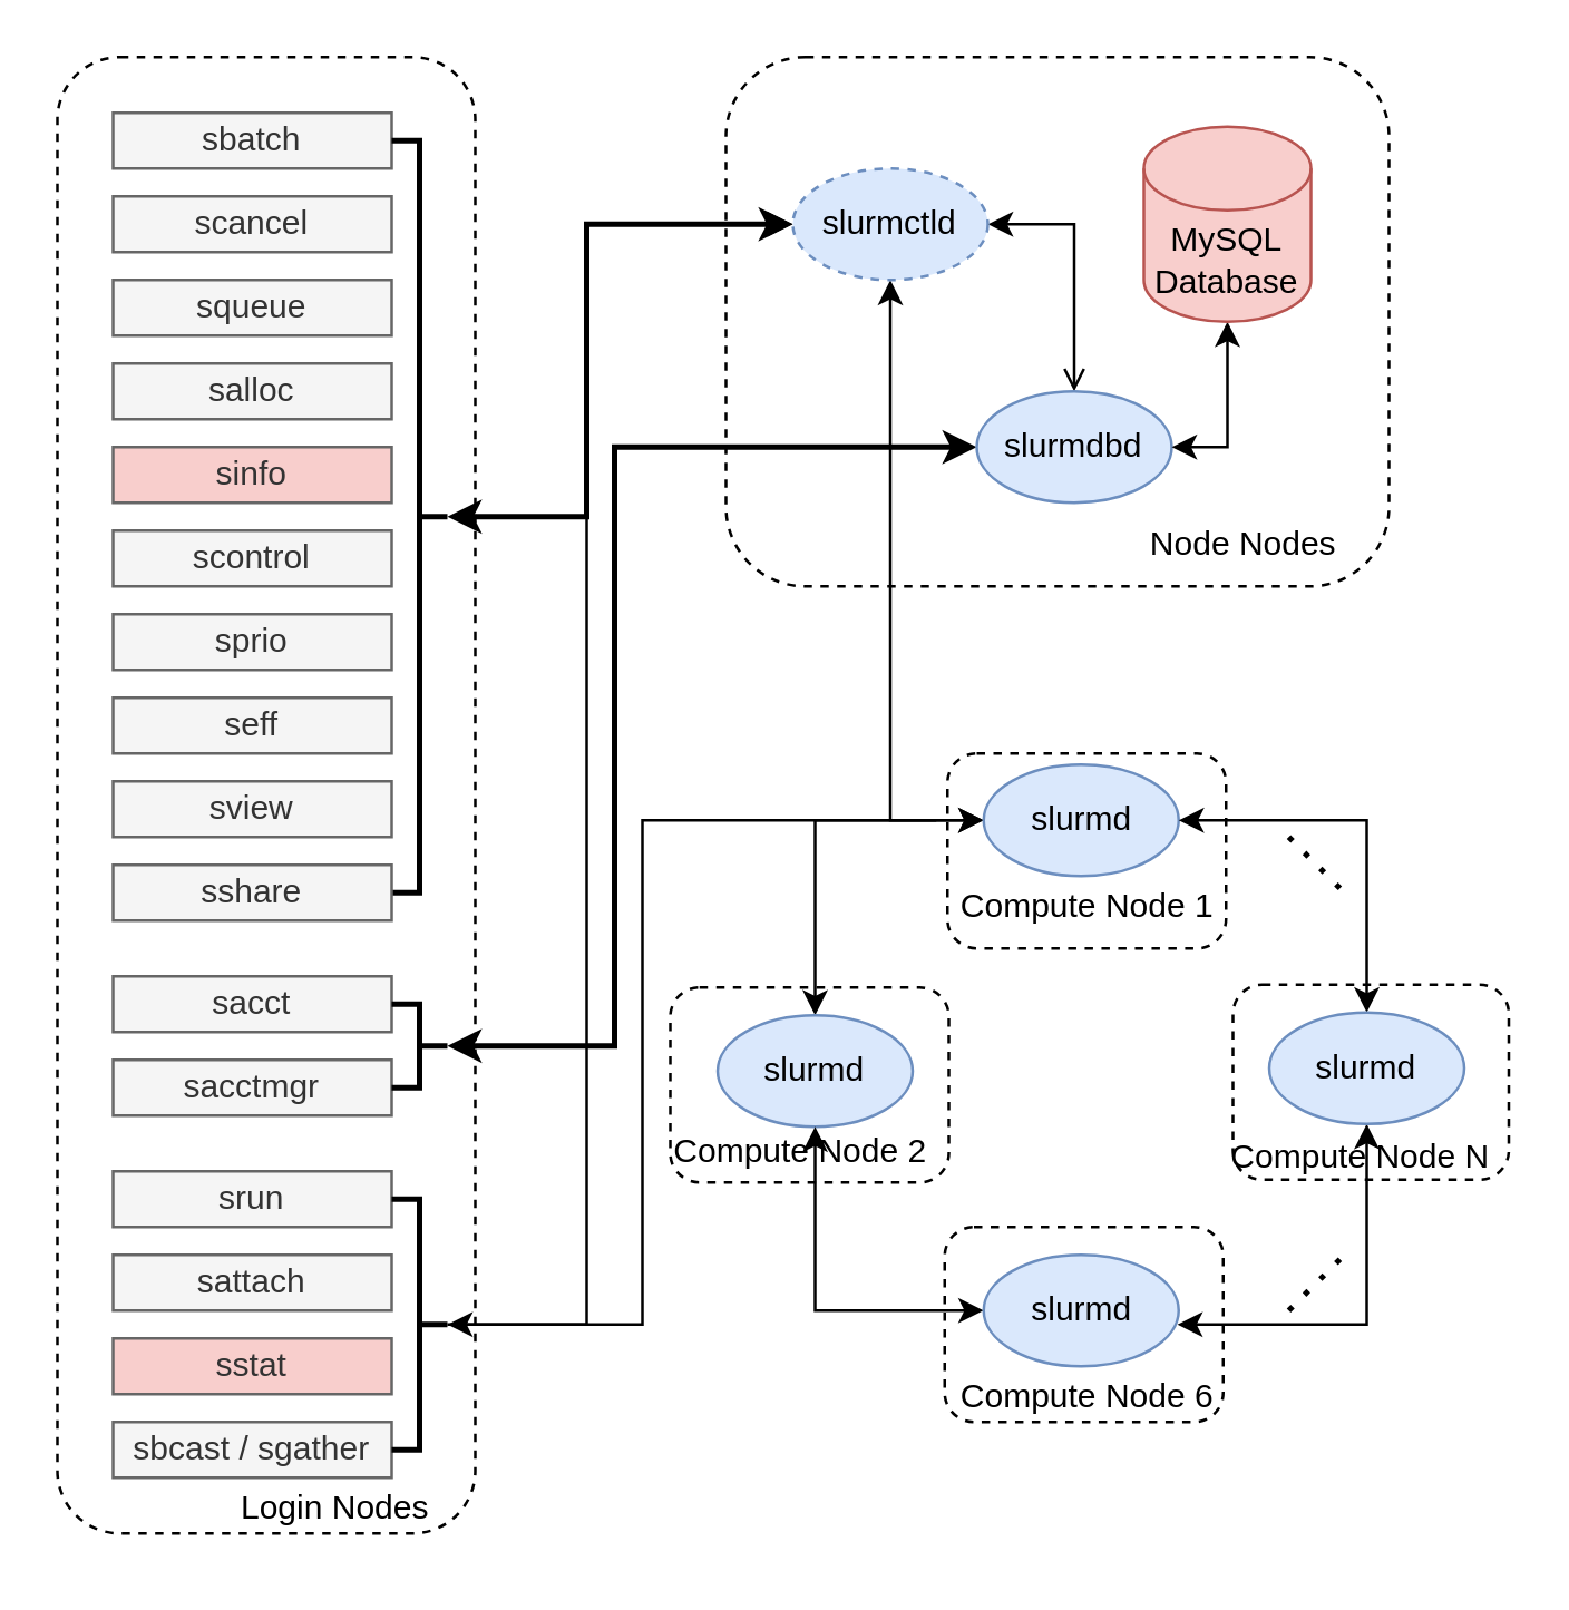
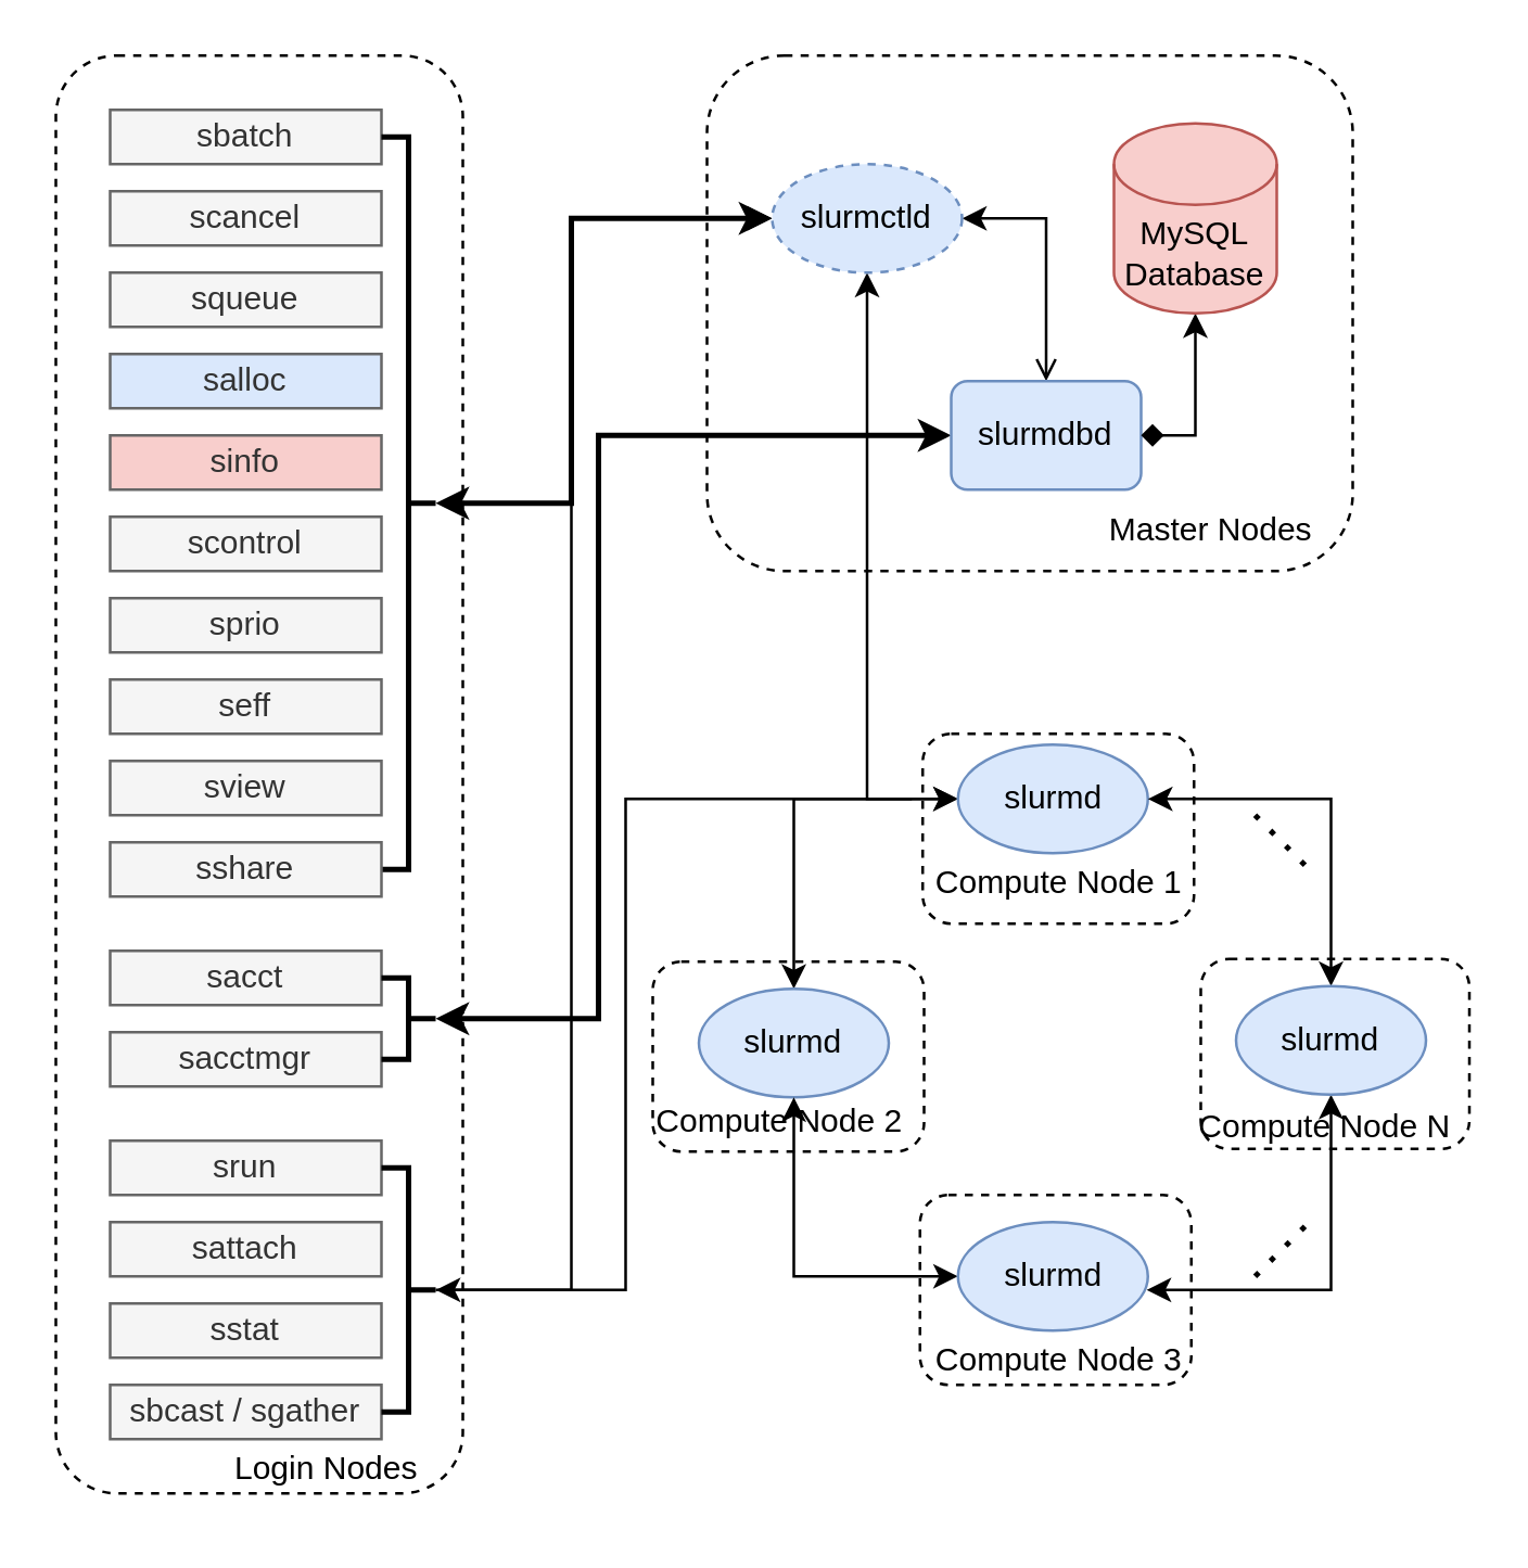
  <mxCell id="0" />
  <mxCell id="1" parent="0" />
  <mxCell id="2" value="" style="rounded=1;whiteSpace=wrap;html=1;dashed=1;" parent="1" vertex="1"><mxGeometry x="442" y="353" width="99" height="70" as="geometry" /></mxCell>
  <mxCell id="3" value="" style="rounded=1;whiteSpace=wrap;html=1;dashed=1;" parent="1" vertex="1"><mxGeometry x="338.5" y="440" width="100" height="70" as="geometry" /></mxCell>
  <mxCell id="4" value="" style="rounded=1;whiteSpace=wrap;html=1;dashed=1;" parent="1" vertex="1"><mxGeometry x="240" y="354" width="100" height="70" as="geometry" /></mxCell>
  <mxCell id="5" value="" style="rounded=1;whiteSpace=wrap;html=1;dashed=1;" parent="1" vertex="1"><mxGeometry x="339.5" y="270" width="100" height="70" as="geometry" /></mxCell>
  <mxCell id="6" value="" style="rounded=1;whiteSpace=wrap;html=1;dashed=1;" parent="1" vertex="1"><mxGeometry x="260" y="20" width="238" height="190" as="geometry" /></mxCell>
  <mxCell id="7" value="" style="rounded=1;whiteSpace=wrap;html=1;dashed=1;" parent="1" vertex="1"><mxGeometry x="20" y="20" width="150" height="530" as="geometry" /></mxCell>
  <mxCell id="8" value="sbcast / sgather" style="rounded=0;whiteSpace=wrap;html=1;fillColor=#f5f5f5;strokeColor=#666666;fontColor=#333333;" parent="1" vertex="1"><mxGeometry x="40" y="510" width="100" height="20" as="geometry" /></mxCell>
- <mxCell id="9" value="sstat" style="rounded=0;whiteSpace=wrap;html=1;fillColor=#f8cecc;strokeColor=#666666;fontColor=#333333;" parent="1" vertex="1"><mxGeometry x="40" y="480" width="100" height="20" as="geometry" /></mxCell>
+ <mxCell id="9" value="sstat" style="rounded=0;whiteSpace=wrap;html=1;fillColor=#f5f5f5;strokeColor=#666666;fontColor=#333333;" parent="1" vertex="1"><mxGeometry x="40" y="480" width="100" height="20" as="geometry" /></mxCell>
  <mxCell id="10" value="sattach" style="rounded=0;whiteSpace=wrap;html=1;fillColor=#f5f5f5;strokeColor=#666666;fontColor=#333333;" parent="1" vertex="1"><mxGeometry x="40" y="450" width="100" height="20" as="geometry" /></mxCell>
  <mxCell id="11" value="srun" style="rounded=0;whiteSpace=wrap;html=1;fillColor=#f5f5f5;strokeColor=#666666;fontColor=#333333;" parent="1" vertex="1"><mxGeometry x="40" y="420" width="100" height="20" as="geometry" /></mxCell>
  <mxCell id="12" value="sacctmgr" style="rounded=0;whiteSpace=wrap;html=1;fillColor=#f5f5f5;strokeColor=#666666;fontColor=#333333;" parent="1" vertex="1"><mxGeometry x="40" y="380" width="100" height="20" as="geometry" /></mxCell>
  <mxCell id="13" value="sacct" style="rounded=0;whiteSpace=wrap;html=1;fillColor=#f5f5f5;strokeColor=#666666;fontColor=#333333;" parent="1" vertex="1"><mxGeometry x="40" y="350" width="100" height="20" as="geometry" /></mxCell>
  <mxCell id="14" value="sview" style="rounded=0;whiteSpace=wrap;html=1;fillColor=#f5f5f5;strokeColor=#666666;fontColor=#333333;" parent="1" vertex="1"><mxGeometry x="40" y="280" width="100" height="20" as="geometry" /></mxCell>
  <mxCell id="15" value="seff" style="rounded=0;whiteSpace=wrap;html=1;fillColor=#f5f5f5;strokeColor=#666666;fontColor=#333333;" parent="1" vertex="1"><mxGeometry x="40" y="250" width="100" height="20" as="geometry" /></mxCell>
  <mxCell id="16" value="sprio" style="rounded=0;whiteSpace=wrap;html=1;fillColor=#f5f5f5;strokeColor=#666666;fontColor=#333333;" parent="1" vertex="1"><mxGeometry x="40" y="220" width="100" height="20" as="geometry" /></mxCell>
  <mxCell id="17" value="scontrol" style="rounded=0;whiteSpace=wrap;html=1;fillColor=#f5f5f5;strokeColor=#666666;fontColor=#333333;" parent="1" vertex="1"><mxGeometry x="40" y="190" width="100" height="20" as="geometry" /></mxCell>
  <mxCell id="18" value="sinfo" style="rounded=0;whiteSpace=wrap;html=1;fillColor=#f8cecc;strokeColor=#666666;fontColor=#333333;" parent="1" vertex="1"><mxGeometry x="40" y="160" width="100" height="20" as="geometry" /></mxCell>
- <mxCell id="19" value="salloc" style="rounded=0;whiteSpace=wrap;html=1;fillColor=#f5f5f5;strokeColor=#666666;fontColor=#333333;" parent="1" vertex="1"><mxGeometry x="40" y="130" width="100" height="20" as="geometry" /></mxCell>
+ <mxCell id="19" value="salloc" style="rounded=0;whiteSpace=wrap;html=1;fillColor=#dae8fc;strokeColor=#666666;fontColor=#333333;" parent="1" vertex="1"><mxGeometry x="40" y="130" width="100" height="20" as="geometry" /></mxCell>
  <mxCell id="20" value="squeue" style="rounded=0;whiteSpace=wrap;html=1;fillColor=#f5f5f5;strokeColor=#666666;fontColor=#333333;" parent="1" vertex="1"><mxGeometry x="40" y="100" width="100" height="20" as="geometry" /></mxCell>
  <mxCell id="21" value="scancel" style="rounded=0;whiteSpace=wrap;html=1;fillColor=#f5f5f5;strokeColor=#666666;fontColor=#333333;" parent="1" vertex="1"><mxGeometry x="40" y="70" width="100" height="20" as="geometry" /></mxCell>
  <mxCell id="22" value="sbatch" style="rounded=0;whiteSpace=wrap;html=1;fillColor=#f5f5f5;strokeColor=#666666;fontColor=#333333;" parent="1" vertex="1"><mxGeometry x="40" y="40" width="100" height="20" as="geometry" /></mxCell>
  <mxCell id="23" style="edgeStyle=orthogonalEdgeStyle;rounded=0;orthogonalLoop=1;jettySize=auto;html=1;exitX=0;exitY=0.5;exitDx=0;exitDy=0;exitPerimeter=0;entryX=0;entryY=0.5;entryDx=0;entryDy=0;strokeWidth=2;startArrow=classic;startFill=1;" parent="1" source="24" target="33" edge="1"><mxGeometry relative="1" as="geometry"><Array as="points"><mxPoint x="210" y="185" /><mxPoint x="210" y="80" /></Array></mxGeometry></mxCell>
  <mxCell id="24" value="" style="strokeWidth=2;html=1;shape=mxgraph.flowchart.annotation_2;align=left;labelPosition=right;pointerEvents=1;rotation=-180;" parent="1" vertex="1"><mxGeometry x="140" y="50" width="20" height="270" as="geometry" /></mxCell>
  <mxCell id="25" style="edgeStyle=orthogonalEdgeStyle;rounded=0;orthogonalLoop=1;jettySize=auto;html=1;exitX=0;exitY=0.5;exitDx=0;exitDy=0;exitPerimeter=0;entryX=0;entryY=0.5;entryDx=0;entryDy=0;strokeWidth=2;startArrow=classic;startFill=1;" parent="1" source="27" target="34" edge="1"><mxGeometry relative="1" as="geometry"><Array as="points"><mxPoint x="220" y="375" /><mxPoint x="220" y="160" /></Array></mxGeometry></mxCell>
  <mxCell id="26" style="edgeStyle=orthogonalEdgeStyle;rounded=0;orthogonalLoop=1;jettySize=auto;html=1;entryX=0;entryY=0.5;entryDx=0;entryDy=0;strokeWidth=1;endArrow=none;endFill=0;exitX=0;exitY=0.5;exitDx=0;exitDy=0;exitPerimeter=0;" parent="1" source="29" edge="1"><mxGeometry relative="1" as="geometry"><mxPoint x="180" y="400" as="sourcePoint" /><mxPoint x="335.5" y="294" as="targetPoint" /><Array as="points"><mxPoint x="230" y="475" /><mxPoint x="230" y="294" /></Array></mxGeometry></mxCell>
  <mxCell id="27" value="" style="strokeWidth=2;html=1;shape=mxgraph.flowchart.annotation_2;align=left;labelPosition=right;pointerEvents=1;rotation=-180;" parent="1" vertex="1"><mxGeometry x="140" y="360" width="20" height="30" as="geometry" /></mxCell>
  <mxCell id="28" style="edgeStyle=orthogonalEdgeStyle;rounded=0;orthogonalLoop=1;jettySize=auto;html=1;exitX=0;exitY=0.5;exitDx=0;exitDy=0;exitPerimeter=0;entryX=0;entryY=0.5;entryDx=0;entryDy=0;strokeWidth=1;startArrow=classic;startFill=1;" parent="1" source="29" target="33" edge="1"><mxGeometry relative="1" as="geometry"><Array as="points"><mxPoint x="210" y="475" /><mxPoint x="210" y="80" /></Array></mxGeometry></mxCell>
  <mxCell id="29" value="" style="strokeWidth=2;html=1;shape=mxgraph.flowchart.annotation_2;align=left;labelPosition=right;pointerEvents=1;rotation=-180;" parent="1" vertex="1"><mxGeometry x="140" y="430" width="20" height="90" as="geometry" /></mxCell>
  <mxCell id="30" value="Login Nodes" style="text;html=1;align=center;verticalAlign=middle;whiteSpace=wrap;rounded=0;" parent="1" vertex="1"><mxGeometry x="80" y="526" width="80" height="30" as="geometry" /></mxCell>
  <mxCell id="31" style="edgeStyle=orthogonalEdgeStyle;rounded=0;orthogonalLoop=1;jettySize=auto;html=1;exitX=1;exitY=0.5;exitDx=0;exitDy=0;entryX=0.5;entryY=0;entryDx=0;entryDy=0;startArrow=classic;startFill=1;endArrow=open;" parent="1" source="33" target="34" edge="1"><mxGeometry relative="1" as="geometry" /></mxCell>
  <mxCell id="32" style="edgeStyle=orthogonalEdgeStyle;rounded=0;orthogonalLoop=1;jettySize=auto;html=1;exitX=0.5;exitY=1;exitDx=0;exitDy=0;entryX=0;entryY=0.5;entryDx=0;entryDy=0;startArrow=classic;startFill=1;" parent="1" source="33" target="39" edge="1"><mxGeometry relative="1" as="geometry" /></mxCell>
  <mxCell id="33" value="slurmctld" style="ellipse;whiteSpace=wrap;html=1;fillColor=#dae8fc;strokeColor=#6c8ebf;dashed=1;" parent="1" vertex="1"><mxGeometry x="284" y="60" width="70" height="40" as="geometry" /></mxCell>
- <mxCell id="34" value="slurmdbd" style="ellipse;whiteSpace=wrap;html=1;fillColor=#dae8fc;strokeColor=#6c8ebf;" parent="1" vertex="1"><mxGeometry x="350" y="140" width="70" height="40" as="geometry" /></mxCell>
- <mxCell id="35" style="edgeStyle=orthogonalEdgeStyle;rounded=0;orthogonalLoop=1;jettySize=auto;html=1;exitX=0.5;exitY=1;exitDx=0;exitDy=0;exitPerimeter=0;entryX=1;entryY=0.5;entryDx=0;entryDy=0;startArrow=classic;startFill=1;" parent="1" source="36" target="34" edge="1"><mxGeometry relative="1" as="geometry" /></mxCell>
+ <mxCell id="34" value="slurmdbd" style="whiteSpace=wrap;html=1;fillColor=#dae8fc;strokeColor=#6c8ebf;rounded=1;" parent="1" vertex="1"><mxGeometry x="350" y="140" width="70" height="40" as="geometry" /></mxCell>
+ <mxCell id="35" style="edgeStyle=orthogonalEdgeStyle;rounded=0;orthogonalLoop=1;jettySize=auto;html=1;exitX=0.5;exitY=1;exitDx=0;exitDy=0;exitPerimeter=0;entryX=1;entryY=0.5;entryDx=0;entryDy=0;startArrow=classic;startFill=1;endArrow=diamond;" parent="1" source="36" target="34" edge="1"><mxGeometry relative="1" as="geometry" /></mxCell>
  <mxCell id="36" value="MySQL Database" style="shape=cylinder3;whiteSpace=wrap;html=1;boundedLbl=1;backgroundOutline=1;size=15;fillColor=#f8cecc;strokeColor=#b85450;" parent="1" vertex="1"><mxGeometry x="410" y="45" width="60" height="70" as="geometry" /></mxCell>
- <mxCell id="37" value="Node Nodes" style="text;html=1;align=center;verticalAlign=middle;whiteSpace=wrap;rounded=0;" parent="1" vertex="1"><mxGeometry x="406" y="180" width="80" height="30" as="geometry" /></mxCell>
+ <mxCell id="37" value="Master Nodes" style="text;html=1;align=center;verticalAlign=middle;whiteSpace=wrap;rounded=0;" parent="1" vertex="1"><mxGeometry x="406" y="180" width="80" height="30" as="geometry" /></mxCell>
  <mxCell id="38" style="edgeStyle=orthogonalEdgeStyle;rounded=0;orthogonalLoop=1;jettySize=auto;html=1;exitX=0;exitY=0.5;exitDx=0;exitDy=0;endArrow=classic;endFill=1;startArrow=classic;startFill=1;" parent="1" source="39" target="41" edge="1"><mxGeometry relative="1" as="geometry"><Array as="points"><mxPoint x="292" y="294" /></Array></mxGeometry></mxCell>
  <mxCell id="39" value="slurmd" style="ellipse;whiteSpace=wrap;html=1;fillColor=#dae8fc;strokeColor=#6c8ebf;" parent="1" vertex="1"><mxGeometry x="352.5" y="274" width="70" height="40" as="geometry" /></mxCell>
  <mxCell id="40" value="Compute Node 1" style="text;html=1;align=center;verticalAlign=middle;whiteSpace=wrap;rounded=0;" parent="1" vertex="1"><mxGeometry x="339.5" y="310" width="100" height="30" as="geometry" /></mxCell>
  <mxCell id="41" value="slurmd" style="ellipse;whiteSpace=wrap;html=1;fillColor=#dae8fc;strokeColor=#6c8ebf;" parent="1" vertex="1"><mxGeometry x="257" y="364" width="70" height="40" as="geometry" /></mxCell>
  <mxCell id="42" style="edgeStyle=orthogonalEdgeStyle;rounded=0;orthogonalLoop=1;jettySize=auto;html=1;exitX=0.5;exitY=1;exitDx=0;exitDy=0;entryX=0;entryY=0.5;entryDx=0;entryDy=0;startArrow=classic;startFill=1;" parent="1" source="41" target="45" edge="1"><mxGeometry relative="1" as="geometry"><Array as="points"><mxPoint x="292" y="470" /><mxPoint x="332" y="470" /><mxPoint x="332" y="470" /></Array></mxGeometry></mxCell>
  <mxCell id="43" value="Compute Node 2" style="text;html=1;align=center;verticalAlign=middle;whiteSpace=wrap;rounded=0;" parent="1" vertex="1"><mxGeometry x="236.5" y="398" width="100" height="30" as="geometry" /></mxCell>
  <mxCell id="44" style="edgeStyle=orthogonalEdgeStyle;rounded=0;orthogonalLoop=1;jettySize=auto;html=1;exitX=1;exitY=0.5;exitDx=0;exitDy=0;entryX=0.5;entryY=1;entryDx=0;entryDy=0;startArrow=classic;startFill=1;" parent="1" target="48" edge="1"><mxGeometry relative="1" as="geometry"><mxPoint x="422" y="475" as="sourcePoint" /><mxPoint x="489.5" y="408" as="targetPoint" /><Array as="points"><mxPoint x="490" y="475" /></Array></mxGeometry></mxCell>
  <mxCell id="45" value="slurmd" style="ellipse;whiteSpace=wrap;html=1;fillColor=#dae8fc;strokeColor=#6c8ebf;" parent="1" vertex="1"><mxGeometry x="352.5" y="450" width="70" height="40" as="geometry" /></mxCell>
- <mxCell id="46" value="Compute Node 6" style="text;html=1;align=center;verticalAlign=middle;whiteSpace=wrap;rounded=0;" parent="1" vertex="1"><mxGeometry x="339.5" y="486" width="100" height="30" as="geometry" /></mxCell>
+ <mxCell id="46" value="Compute Node 3" style="text;html=1;align=center;verticalAlign=middle;whiteSpace=wrap;rounded=0;" parent="1" vertex="1"><mxGeometry x="339.5" y="486" width="100" height="30" as="geometry" /></mxCell>
  <mxCell id="47" style="edgeStyle=orthogonalEdgeStyle;rounded=0;orthogonalLoop=1;jettySize=auto;html=1;exitX=0.5;exitY=0;exitDx=0;exitDy=0;entryX=1;entryY=0.5;entryDx=0;entryDy=0;startArrow=classic;startFill=1;" parent="1" source="48" target="39" edge="1"><mxGeometry relative="1" as="geometry" /></mxCell>
  <mxCell id="48" value="slurmd" style="ellipse;whiteSpace=wrap;html=1;fillColor=#dae8fc;strokeColor=#6c8ebf;" parent="1" vertex="1"><mxGeometry x="455" y="363" width="70" height="40" as="geometry" /></mxCell>
  <mxCell id="49" value="Compute Node N" style="text;html=1;align=center;verticalAlign=middle;whiteSpace=wrap;rounded=0;" parent="1" vertex="1"><mxGeometry x="438" y="400" width="100" height="30" as="geometry" /></mxCell>
  <mxCell id="50" value="" style="endArrow=none;dashed=1;html=1;dashPattern=1 3;strokeWidth=2;rounded=0;" parent="1" edge="1"><mxGeometry width="50" height="50" relative="1" as="geometry"><mxPoint x="462" y="470" as="sourcePoint" /><mxPoint x="482" y="450" as="targetPoint" /></mxGeometry></mxCell>
  <mxCell id="51" value="" style="endArrow=none;dashed=1;html=1;dashPattern=1 3;strokeWidth=2;rounded=0;" parent="1" edge="1"><mxGeometry width="50" height="50" relative="1" as="geometry"><mxPoint x="462" y="300" as="sourcePoint" /><mxPoint x="482" y="320" as="targetPoint" /></mxGeometry></mxCell>
  <mxCell id="52" value="sshare" style="rounded=0;whiteSpace=wrap;html=1;fillColor=#f5f5f5;strokeColor=#666666;fontColor=#333333;" vertex="1" parent="1"><mxGeometry x="40" y="310" width="100" height="20" as="geometry" /></mxCell>
